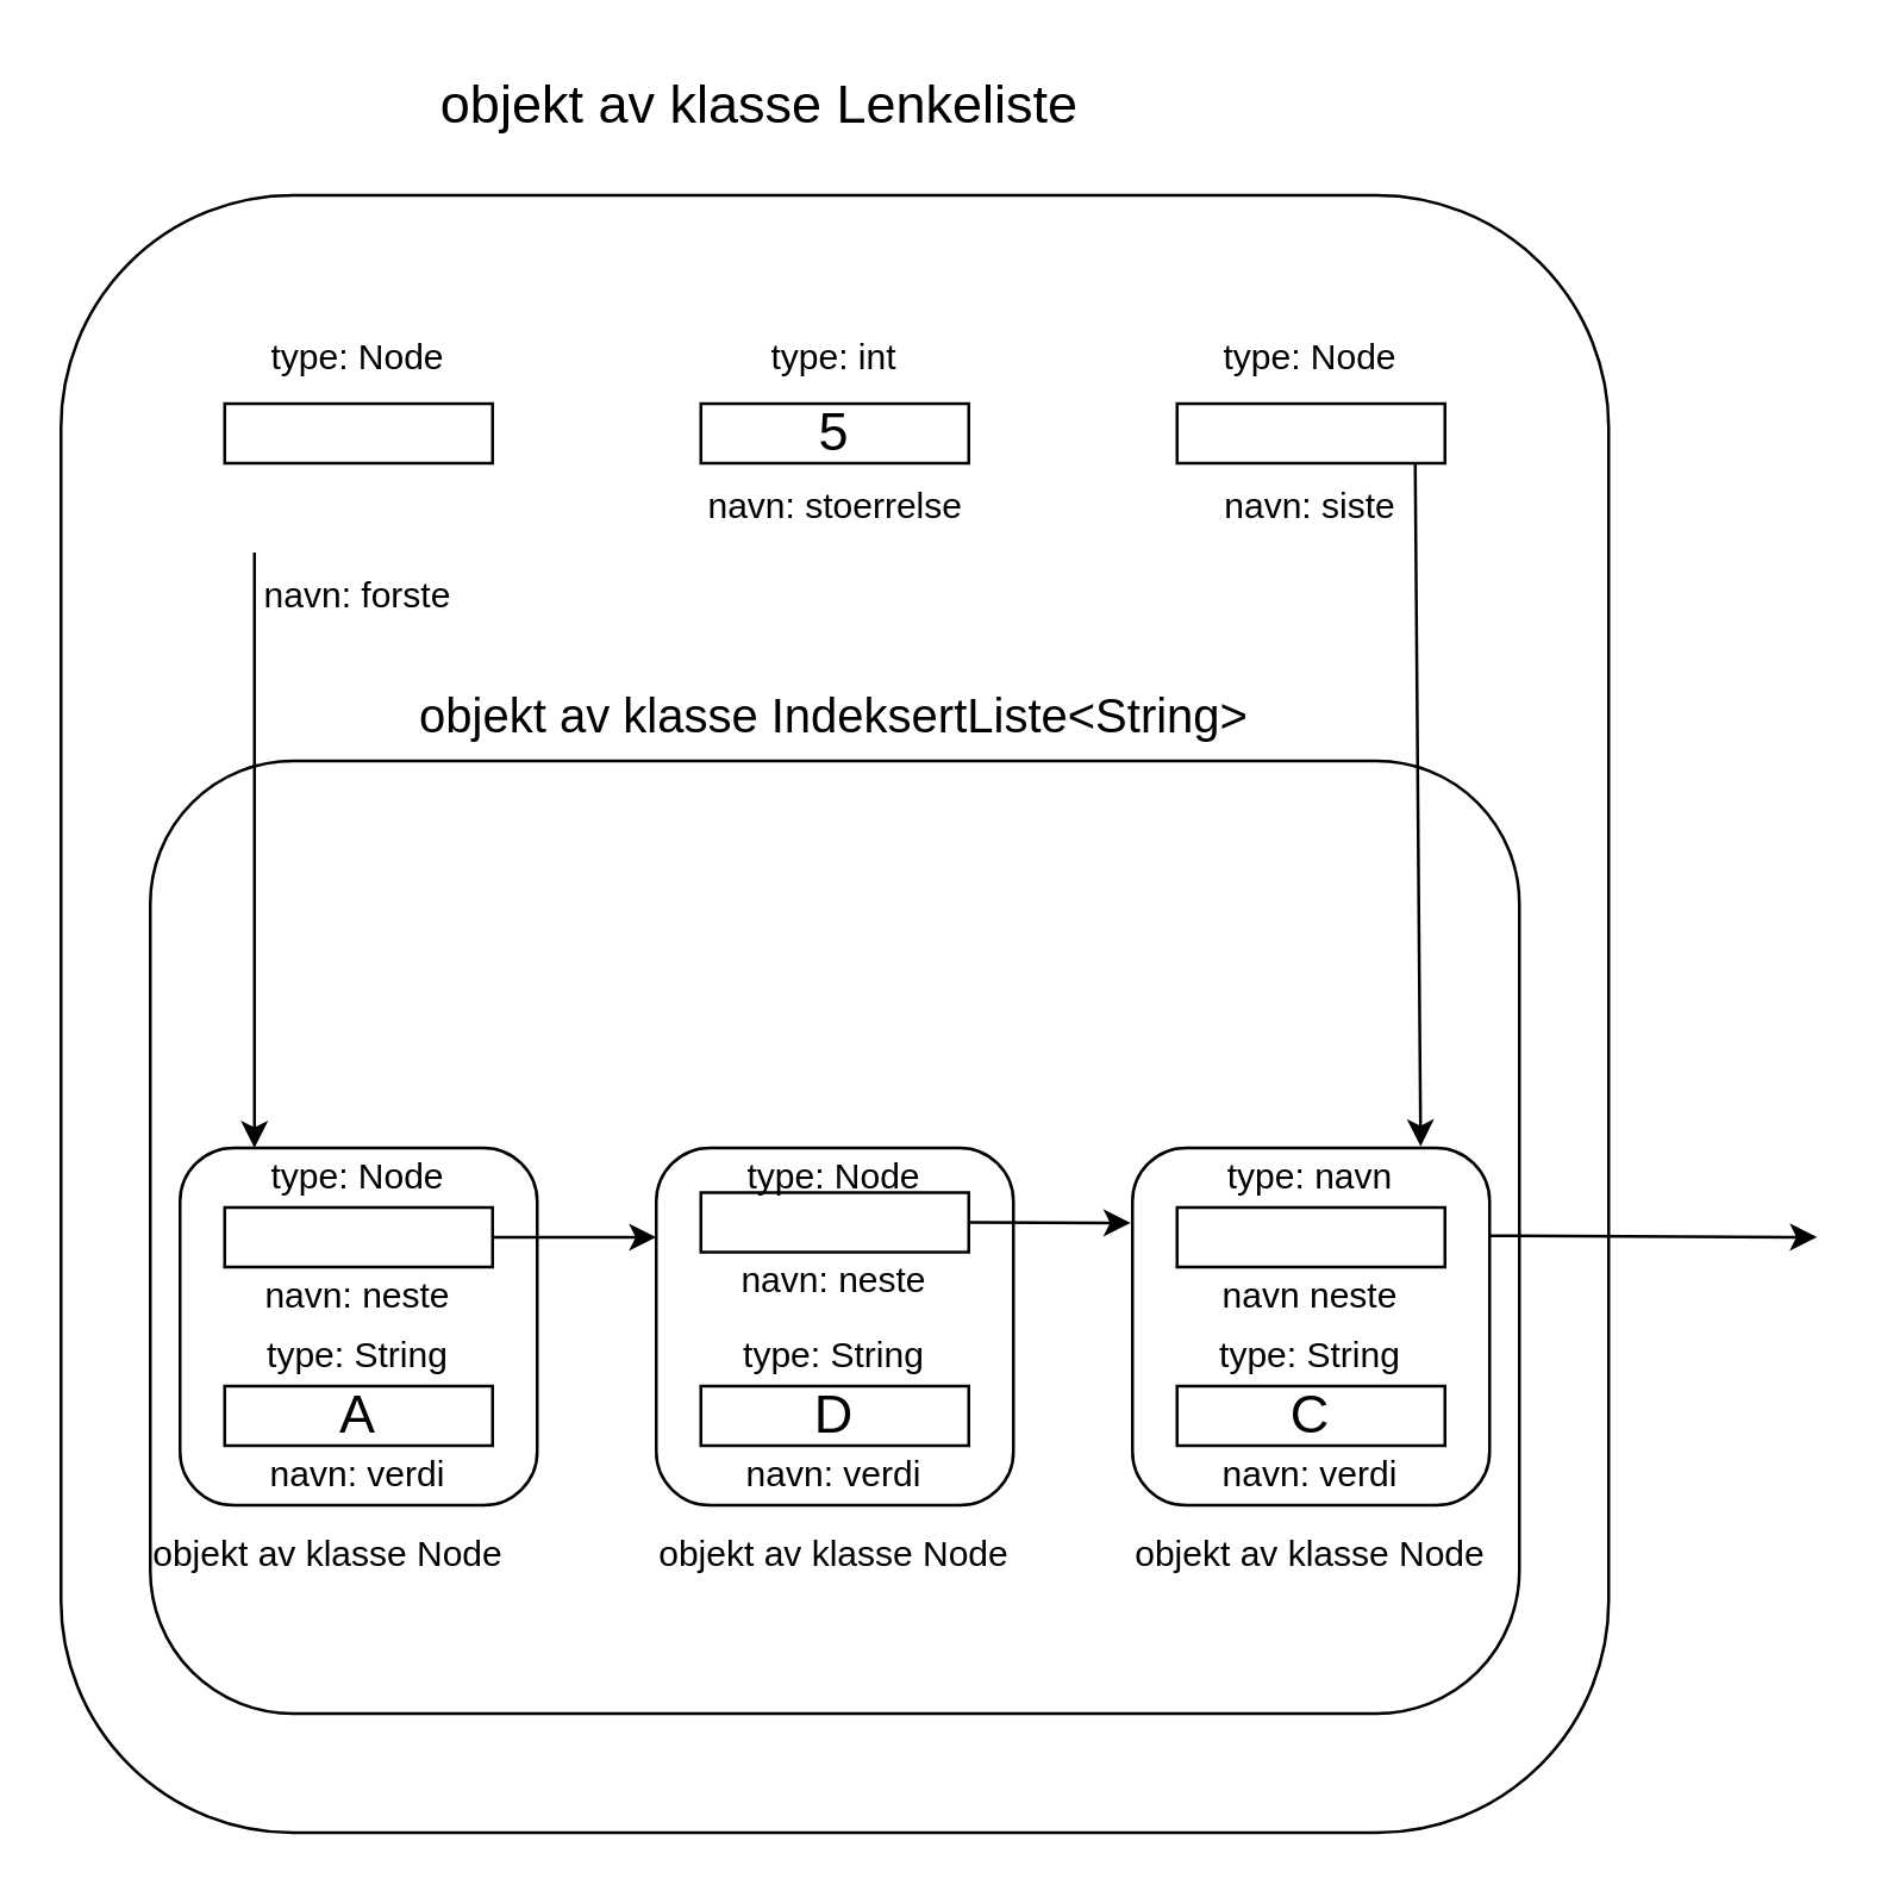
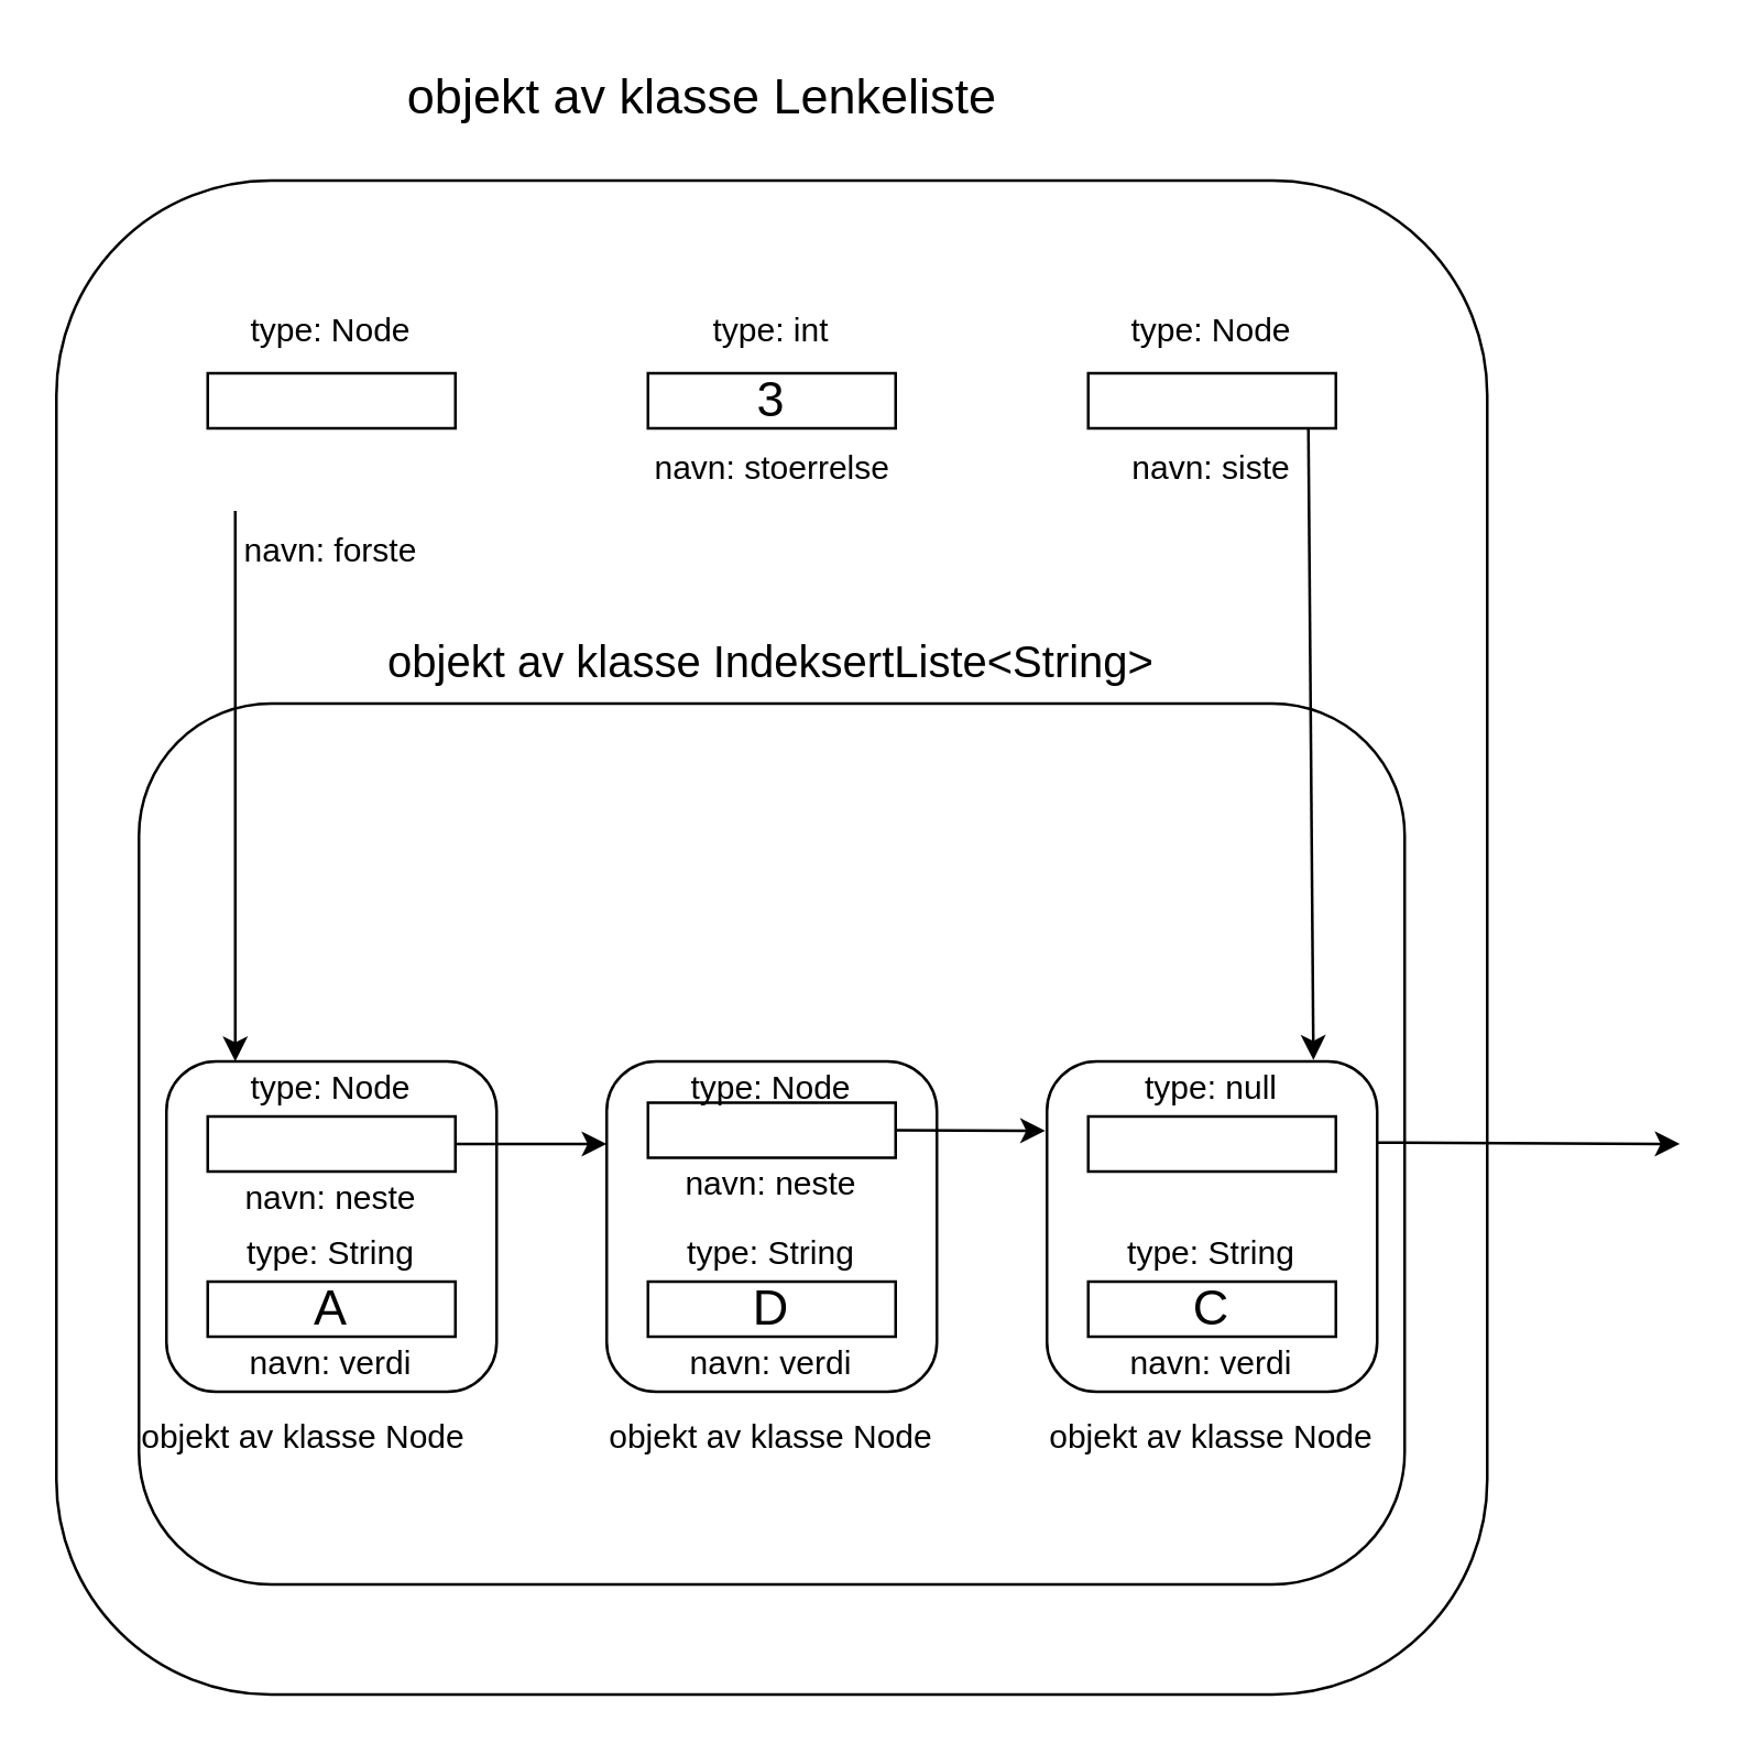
  <mxCell id="0" />
  <mxCell id="1" parent="0" />
  <mxCell id="2" value="" style="rounded=1;whiteSpace=wrap;html=1;fontSize=18;" vertex="1" parent="1"><mxGeometry x="20" y="65" width="520" height="550" as="geometry" /></mxCell>
  <mxCell id="3" value="" style="rounded=1;whiteSpace=wrap;html=1;" vertex="1" parent="1"><mxGeometry x="50" y="255" width="460" height="320" as="geometry" /></mxCell>
  <mxCell id="4" value="&lt;font style=&quot;font-size: 16px&quot;&gt;objekt av klasse IndeksertListe&amp;lt;String&amp;gt;&lt;/font&gt;" style="text;html=1;strokeColor=none;fillColor=none;align=center;verticalAlign=middle;whiteSpace=wrap;rounded=0;" vertex="1" parent="1"><mxGeometry x="125" y="225" width="310" height="30" as="geometry" /></mxCell>
  <mxCell id="5" value="" style="rounded=1;whiteSpace=wrap;html=1;fontSize=16;" vertex="1" parent="1"><mxGeometry x="60" y="385" width="120" height="120" as="geometry" /></mxCell>
  <mxCell id="6" value="&lt;font style=&quot;font-size: 12px&quot;&gt;objekt av klasse Node&lt;/font&gt;" style="text;html=1;strokeColor=none;fillColor=none;align=center;verticalAlign=middle;whiteSpace=wrap;rounded=0;fontSize=16;" vertex="1" parent="1"><mxGeometry x="50" y="505" width="120" height="30" as="geometry" /></mxCell>
  <mxCell id="7" value="" style="rounded=0;whiteSpace=wrap;html=1;fontSize=12;" vertex="1" parent="1"><mxGeometry x="75" y="135" width="90" height="20" as="geometry" /></mxCell>
  <mxCell id="8" value="type: Node" style="text;html=1;strokeColor=none;fillColor=none;align=center;verticalAlign=middle;whiteSpace=wrap;rounded=0;fontSize=12;" vertex="1" parent="1"><mxGeometry x="85" y="105" width="70" height="30" as="geometry" /></mxCell>
  <mxCell id="9" value="navn: forste" style="text;html=1;strokeColor=none;fillColor=none;align=center;verticalAlign=middle;whiteSpace=wrap;rounded=0;fontSize=12;" vertex="1" parent="1"><mxGeometry x="85" y="185" width="70" height="30" as="geometry" /></mxCell>
  <mxCell id="10" value="" style="endArrow=classic;html=1;rounded=0;fontSize=12;entryX=0;entryY=0;entryDx=0;entryDy=0;exitX=0;exitY=0;exitDx=0;exitDy=0;" edge="1" parent="1" source="9" target="16"><mxGeometry width="50" height="50" relative="1" as="geometry"><mxPoint x="250" y="435" as="sourcePoint" /><mxPoint x="300" y="385" as="targetPoint" /><Array as="points" /></mxGeometry></mxCell>
  <mxCell id="11" value="" style="rounded=1;whiteSpace=wrap;html=1;fontSize=16;" vertex="1" parent="1"><mxGeometry x="220" y="385" width="120" height="120" as="geometry" /></mxCell>
  <mxCell id="12" value="&lt;font style=&quot;font-size: 12px&quot;&gt;objekt av klasse Node&lt;/font&gt;" style="text;html=1;strokeColor=none;fillColor=none;align=center;verticalAlign=middle;whiteSpace=wrap;rounded=0;fontSize=16;" vertex="1" parent="1"><mxGeometry x="220" y="505" width="120" height="30" as="geometry" /></mxCell>
  <mxCell id="13" value="" style="rounded=1;whiteSpace=wrap;html=1;fontSize=16;" vertex="1" parent="1"><mxGeometry x="380" y="385" width="120" height="120" as="geometry" /></mxCell>
  <mxCell id="14" value="&lt;font style=&quot;font-size: 12px&quot;&gt;objekt av klasse Node&lt;/font&gt;" style="text;html=1;strokeColor=none;fillColor=none;align=center;verticalAlign=middle;whiteSpace=wrap;rounded=0;fontSize=16;" vertex="1" parent="1"><mxGeometry x="380" y="505" width="120" height="30" as="geometry" /></mxCell>
  <mxCell id="15" value="" style="rounded=0;whiteSpace=wrap;html=1;fontSize=12;" vertex="1" parent="1"><mxGeometry x="75" y="405" width="90" height="20" as="geometry" /></mxCell>
  <mxCell id="16" value="type: Node" style="text;html=1;strokeColor=none;fillColor=none;align=center;verticalAlign=middle;whiteSpace=wrap;rounded=0;fontSize=12;" vertex="1" parent="1"><mxGeometry x="85" y="385" width="70" height="20" as="geometry" /></mxCell>
  <mxCell id="17" value="navn: neste" style="text;html=1;strokeColor=none;fillColor=none;align=center;verticalAlign=middle;whiteSpace=wrap;rounded=0;fontSize=12;" vertex="1" parent="1"><mxGeometry x="85" y="425" width="70" height="20" as="geometry" /></mxCell>
  <mxCell id="18" value="" style="rounded=0;whiteSpace=wrap;html=1;fontSize=12;" vertex="1" parent="1"><mxGeometry x="235" y="400" width="90" height="20" as="geometry" /></mxCell>
  <mxCell id="19" value="type: Node" style="text;html=1;strokeColor=none;fillColor=none;align=center;verticalAlign=middle;whiteSpace=wrap;rounded=0;fontSize=12;" vertex="1" parent="1"><mxGeometry x="245" y="385" width="70" height="20" as="geometry" /></mxCell>
  <mxCell id="20" value="navn: neste" style="text;html=1;strokeColor=none;fillColor=none;align=center;verticalAlign=middle;whiteSpace=wrap;rounded=0;fontSize=12;" vertex="1" parent="1"><mxGeometry x="245" y="420" width="70" height="20" as="geometry" /></mxCell>
  <mxCell id="21" value="" style="endArrow=classic;html=1;rounded=0;fontSize=22;entryX=0;entryY=0.25;entryDx=0;entryDy=0;exitX=1;exitY=0.5;exitDx=0;exitDy=0;" edge="1" parent="1" source="15" target="11"><mxGeometry width="50" height="50" relative="1" as="geometry"><mxPoint x="165" y="425" as="sourcePoint" /><mxPoint x="215" y="375" as="targetPoint" /></mxGeometry></mxCell>
  <mxCell id="22" value="" style="endArrow=classic;html=1;rounded=0;fontSize=22;exitX=1;exitY=0.5;exitDx=0;exitDy=0;entryX=-0.005;entryY=0.21;entryDx=0;entryDy=0;entryPerimeter=0;" edge="1" parent="1" source="18" target="13"><mxGeometry width="50" height="50" relative="1" as="geometry"><mxPoint x="250" y="435" as="sourcePoint" /><mxPoint x="390" y="410" as="targetPoint" /></mxGeometry></mxCell>
  <mxCell id="23" value="" style="rounded=0;whiteSpace=wrap;html=1;fontSize=12;" vertex="1" parent="1"><mxGeometry x="75" y="465" width="90" height="20" as="geometry" /></mxCell>
  <mxCell id="24" value="type: String" style="text;html=1;strokeColor=none;fillColor=none;align=center;verticalAlign=middle;whiteSpace=wrap;rounded=0;fontSize=12;" vertex="1" parent="1"><mxGeometry x="85" y="445" width="70" height="20" as="geometry" /></mxCell>
  <mxCell id="25" value="navn: verdi" style="text;html=1;strokeColor=none;fillColor=none;align=center;verticalAlign=middle;whiteSpace=wrap;rounded=0;fontSize=12;" vertex="1" parent="1"><mxGeometry x="85" y="485" width="70" height="20" as="geometry" /></mxCell>
  <mxCell id="26" value="&lt;font style=&quot;font-size: 18px&quot;&gt;A&lt;/font&gt;" style="text;html=1;strokeColor=none;fillColor=none;align=center;verticalAlign=middle;whiteSpace=wrap;rounded=0;fontSize=12;" vertex="1" parent="1"><mxGeometry x="90" y="460" width="60" height="30" as="geometry" /></mxCell>
  <mxCell id="27" value="" style="rounded=0;whiteSpace=wrap;html=1;fontSize=12;" vertex="1" parent="1"><mxGeometry x="235" y="465" width="90" height="20" as="geometry" /></mxCell>
  <mxCell id="28" value="type: String" style="text;html=1;strokeColor=none;fillColor=none;align=center;verticalAlign=middle;whiteSpace=wrap;rounded=0;fontSize=12;" vertex="1" parent="1"><mxGeometry x="245" y="445" width="70" height="20" as="geometry" /></mxCell>
  <mxCell id="29" value="navn: verdi" style="text;html=1;strokeColor=none;fillColor=none;align=center;verticalAlign=middle;whiteSpace=wrap;rounded=0;fontSize=12;" vertex="1" parent="1"><mxGeometry x="245" y="485" width="70" height="20" as="geometry" /></mxCell>
  <mxCell id="30" value="&lt;font style=&quot;font-size: 18px&quot;&gt;D&lt;/font&gt;" style="text;html=1;strokeColor=none;fillColor=none;align=center;verticalAlign=middle;whiteSpace=wrap;rounded=0;fontSize=12;" vertex="1" parent="1"><mxGeometry x="250" y="460" width="60" height="30" as="geometry" /></mxCell>
  <mxCell id="31" value="" style="rounded=0;whiteSpace=wrap;html=1;fontSize=12;" vertex="1" parent="1"><mxGeometry x="395" y="465" width="90" height="20" as="geometry" /></mxCell>
  <mxCell id="32" value="type: String" style="text;html=1;strokeColor=none;fillColor=none;align=center;verticalAlign=middle;whiteSpace=wrap;rounded=0;fontSize=12;" vertex="1" parent="1"><mxGeometry x="405" y="445" width="70" height="20" as="geometry" /></mxCell>
  <mxCell id="33" value="navn: verdi" style="text;html=1;strokeColor=none;fillColor=none;align=center;verticalAlign=middle;whiteSpace=wrap;rounded=0;fontSize=12;" vertex="1" parent="1"><mxGeometry x="405" y="485" width="70" height="20" as="geometry" /></mxCell>
  <mxCell id="34" value="&lt;font style=&quot;font-size: 18px&quot;&gt;C&lt;/font&gt;" style="text;html=1;strokeColor=none;fillColor=none;align=center;verticalAlign=middle;whiteSpace=wrap;rounded=0;fontSize=12;" vertex="1" parent="1"><mxGeometry x="410" y="460" width="60" height="30" as="geometry" /></mxCell>
  <mxCell id="35" value="" style="rounded=0;whiteSpace=wrap;html=1;fontSize=12;" vertex="1" parent="1"><mxGeometry x="395" y="405" width="90" height="20" as="geometry" /></mxCell>
- <mxCell id="36" value="type: navn" style="text;html=1;strokeColor=none;fillColor=none;align=center;verticalAlign=middle;whiteSpace=wrap;rounded=0;fontSize=12;" vertex="1" parent="1"><mxGeometry x="405" y="385" width="70" height="20" as="geometry" /></mxCell>
- <mxCell id="37" value="navn neste" style="text;html=1;strokeColor=none;fillColor=none;align=center;verticalAlign=middle;whiteSpace=wrap;rounded=0;fontSize=12;" vertex="1" parent="1"><mxGeometry x="405" y="425" width="70" height="20" as="geometry" /></mxCell>
+ <mxCell id="36" value="type: null" style="text;html=1;strokeColor=none;fillColor=none;align=center;verticalAlign=middle;whiteSpace=wrap;rounded=0;fontSize=12;" vertex="1" parent="1"><mxGeometry x="405" y="385" width="70" height="20" as="geometry" /></mxCell>
  <mxCell id="38" value="" style="rounded=0;whiteSpace=wrap;html=1;fontSize=12;" vertex="1" parent="1"><mxGeometry x="395" y="135" width="90" height="20" as="geometry" /></mxCell>
  <mxCell id="39" value="type: Node" style="text;html=1;strokeColor=none;fillColor=none;align=center;verticalAlign=middle;whiteSpace=wrap;rounded=0;fontSize=12;" vertex="1" parent="1"><mxGeometry x="405" y="105" width="70" height="30" as="geometry" /></mxCell>
  <mxCell id="40" value="navn: siste" style="text;html=1;strokeColor=none;fillColor=none;align=center;verticalAlign=middle;whiteSpace=wrap;rounded=0;fontSize=12;" vertex="1" parent="1"><mxGeometry x="405" y="155" width="70" height="30" as="geometry" /></mxCell>
  <mxCell id="41" value="" style="endArrow=classic;html=1;rounded=0;fontSize=12;entryX=0.807;entryY=-0.004;entryDx=0;entryDy=0;exitX=1;exitY=0;exitDx=0;exitDy=0;entryPerimeter=0;" edge="1" parent="1" source="40" target="13"><mxGeometry width="50" height="50" relative="1" as="geometry"><mxPoint x="445" y="315" as="sourcePoint" /><mxPoint x="405" y="385" as="targetPoint" /><Array as="points" /></mxGeometry></mxCell>
  <mxCell id="42" value="" style="endArrow=classic;html=1;rounded=0;fontSize=22;exitX=1;exitY=0.5;exitDx=0;exitDy=0;" edge="1" parent="1"><mxGeometry width="50" height="50" relative="1" as="geometry"><mxPoint x="500" y="414.5" as="sourcePoint" /><mxPoint x="610" y="415" as="targetPoint" /></mxGeometry></mxCell>
  <mxCell id="43" value="objekt av klasse Lenkeliste" style="text;html=1;strokeColor=none;fillColor=none;align=center;verticalAlign=middle;whiteSpace=wrap;rounded=0;fontSize=18;" vertex="1" parent="1"><mxGeometry x="132" y="20" width="246" height="30" as="geometry" /></mxCell>
  <mxCell id="44" value="" style="rounded=0;whiteSpace=wrap;html=1;fontSize=12;" vertex="1" parent="1"><mxGeometry x="235" y="135" width="90" height="20" as="geometry" /></mxCell>
  <mxCell id="45" value="type: int" style="text;html=1;strokeColor=none;fillColor=none;align=center;verticalAlign=middle;whiteSpace=wrap;rounded=0;fontSize=12;" vertex="1" parent="1"><mxGeometry x="245" y="105" width="70" height="30" as="geometry" /></mxCell>
  <mxCell id="46" value="navn: stoerrelse" style="text;html=1;strokeColor=none;fillColor=none;align=center;verticalAlign=middle;whiteSpace=wrap;rounded=0;fontSize=12;" vertex="1" parent="1"><mxGeometry x="227.5" y="155" width="105" height="30" as="geometry" /></mxCell>
- <mxCell id="47" value="&lt;font style=&quot;font-size: 18px&quot;&gt;5&lt;/font&gt;" style="text;html=1;strokeColor=none;fillColor=none;align=center;verticalAlign=middle;whiteSpace=wrap;rounded=0;fontSize=18;" vertex="1" parent="1"><mxGeometry x="250" y="130" width="60" height="30" as="geometry" /></mxCell>
+ <mxCell id="47" value="&lt;font style=&quot;font-size: 18px&quot;&gt;3&lt;/font&gt;" style="text;html=1;strokeColor=none;fillColor=none;align=center;verticalAlign=middle;whiteSpace=wrap;rounded=0;fontSize=18;" vertex="1" parent="1"><mxGeometry x="250" y="130" width="60" height="30" as="geometry" /></mxCell>
